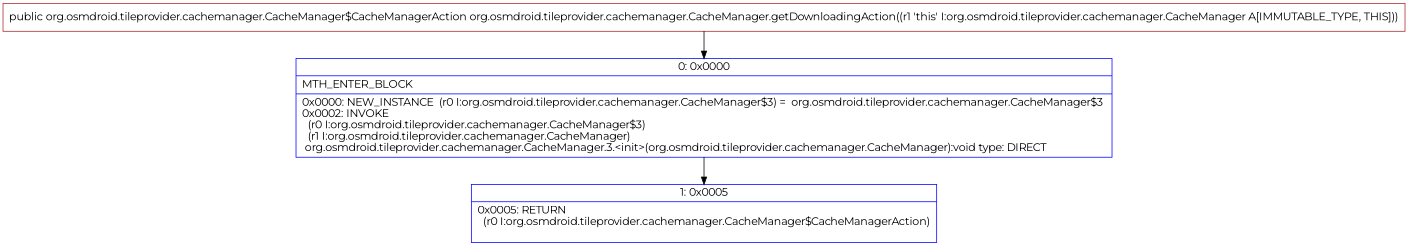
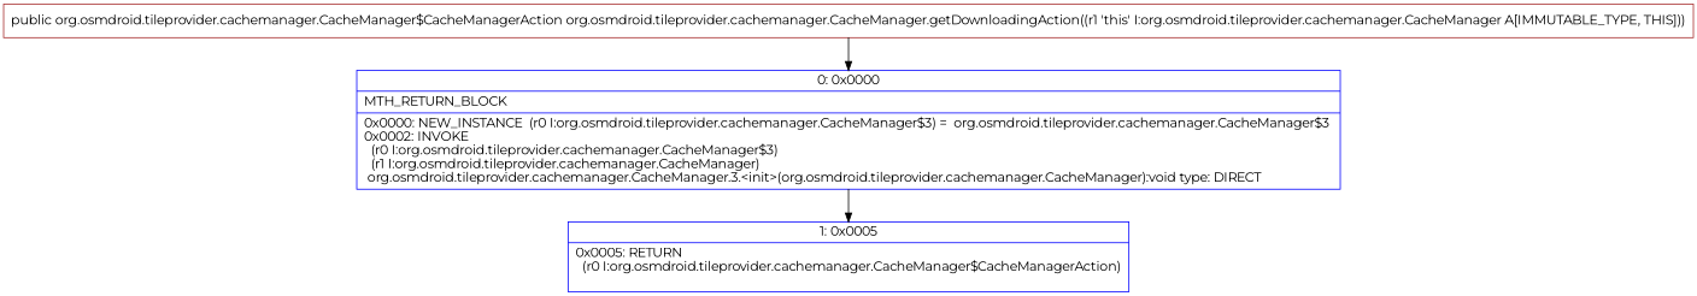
  digraph {
    fontname=Montserrat
    node [shape=record color=blue fontname=Montserrat]
    edge [fontname=Montserrat]
-   n1 [label="{0\:\ 0x0000|MTH_ENTER_BLOCK\l|0x0000: NEW_INSTANCE  (r0 I:org.osmdroid.tileprovider.cachemanager.CacheManager$3) =  org.osmdroid.tileprovider.cachemanager.CacheManager$3 \l0x0002: INVOKE  \l  (r0 I:org.osmdroid.tileprovider.cachemanager.CacheManager$3)\l  (r1 I:org.osmdroid.tileprovider.cachemanager.CacheManager)\l org.osmdroid.tileprovider.cachemanager.CacheManager.3.\<init\>(org.osmdroid.tileprovider.cachemanager.CacheManager):void type: DIRECT \l}"]
+   n1 [label="{0\:\ 0x0000|MTH_RETURN_BLOCK\l|0x0000: NEW_INSTANCE  (r0 I:org.osmdroid.tileprovider.cachemanager.CacheManager$3) =  org.osmdroid.tileprovider.cachemanager.CacheManager$3 \l0x0002: INVOKE  \l  (r0 I:org.osmdroid.tileprovider.cachemanager.CacheManager$3)\l  (r1 I:org.osmdroid.tileprovider.cachemanager.CacheManager)\l org.osmdroid.tileprovider.cachemanager.CacheManager.3.\<init\>(org.osmdroid.tileprovider.cachemanager.CacheManager):void type: DIRECT \l}"]
    n2 [label="{1\:\ 0x0005|0x0005: RETURN  \l  (r0 I:org.osmdroid.tileprovider.cachemanager.CacheManager$CacheManagerAction)\l \l}"]
    n3 [label="{public org.osmdroid.tileprovider.cachemanager.CacheManager$CacheManagerAction org.osmdroid.tileprovider.cachemanager.CacheManager.getDownloadingAction((r1 'this' I:org.osmdroid.tileprovider.cachemanager.CacheManager A[IMMUTABLE_TYPE, THIS])) }" color=brown]
    n1 -> n2
    n3 -> n1
  }
